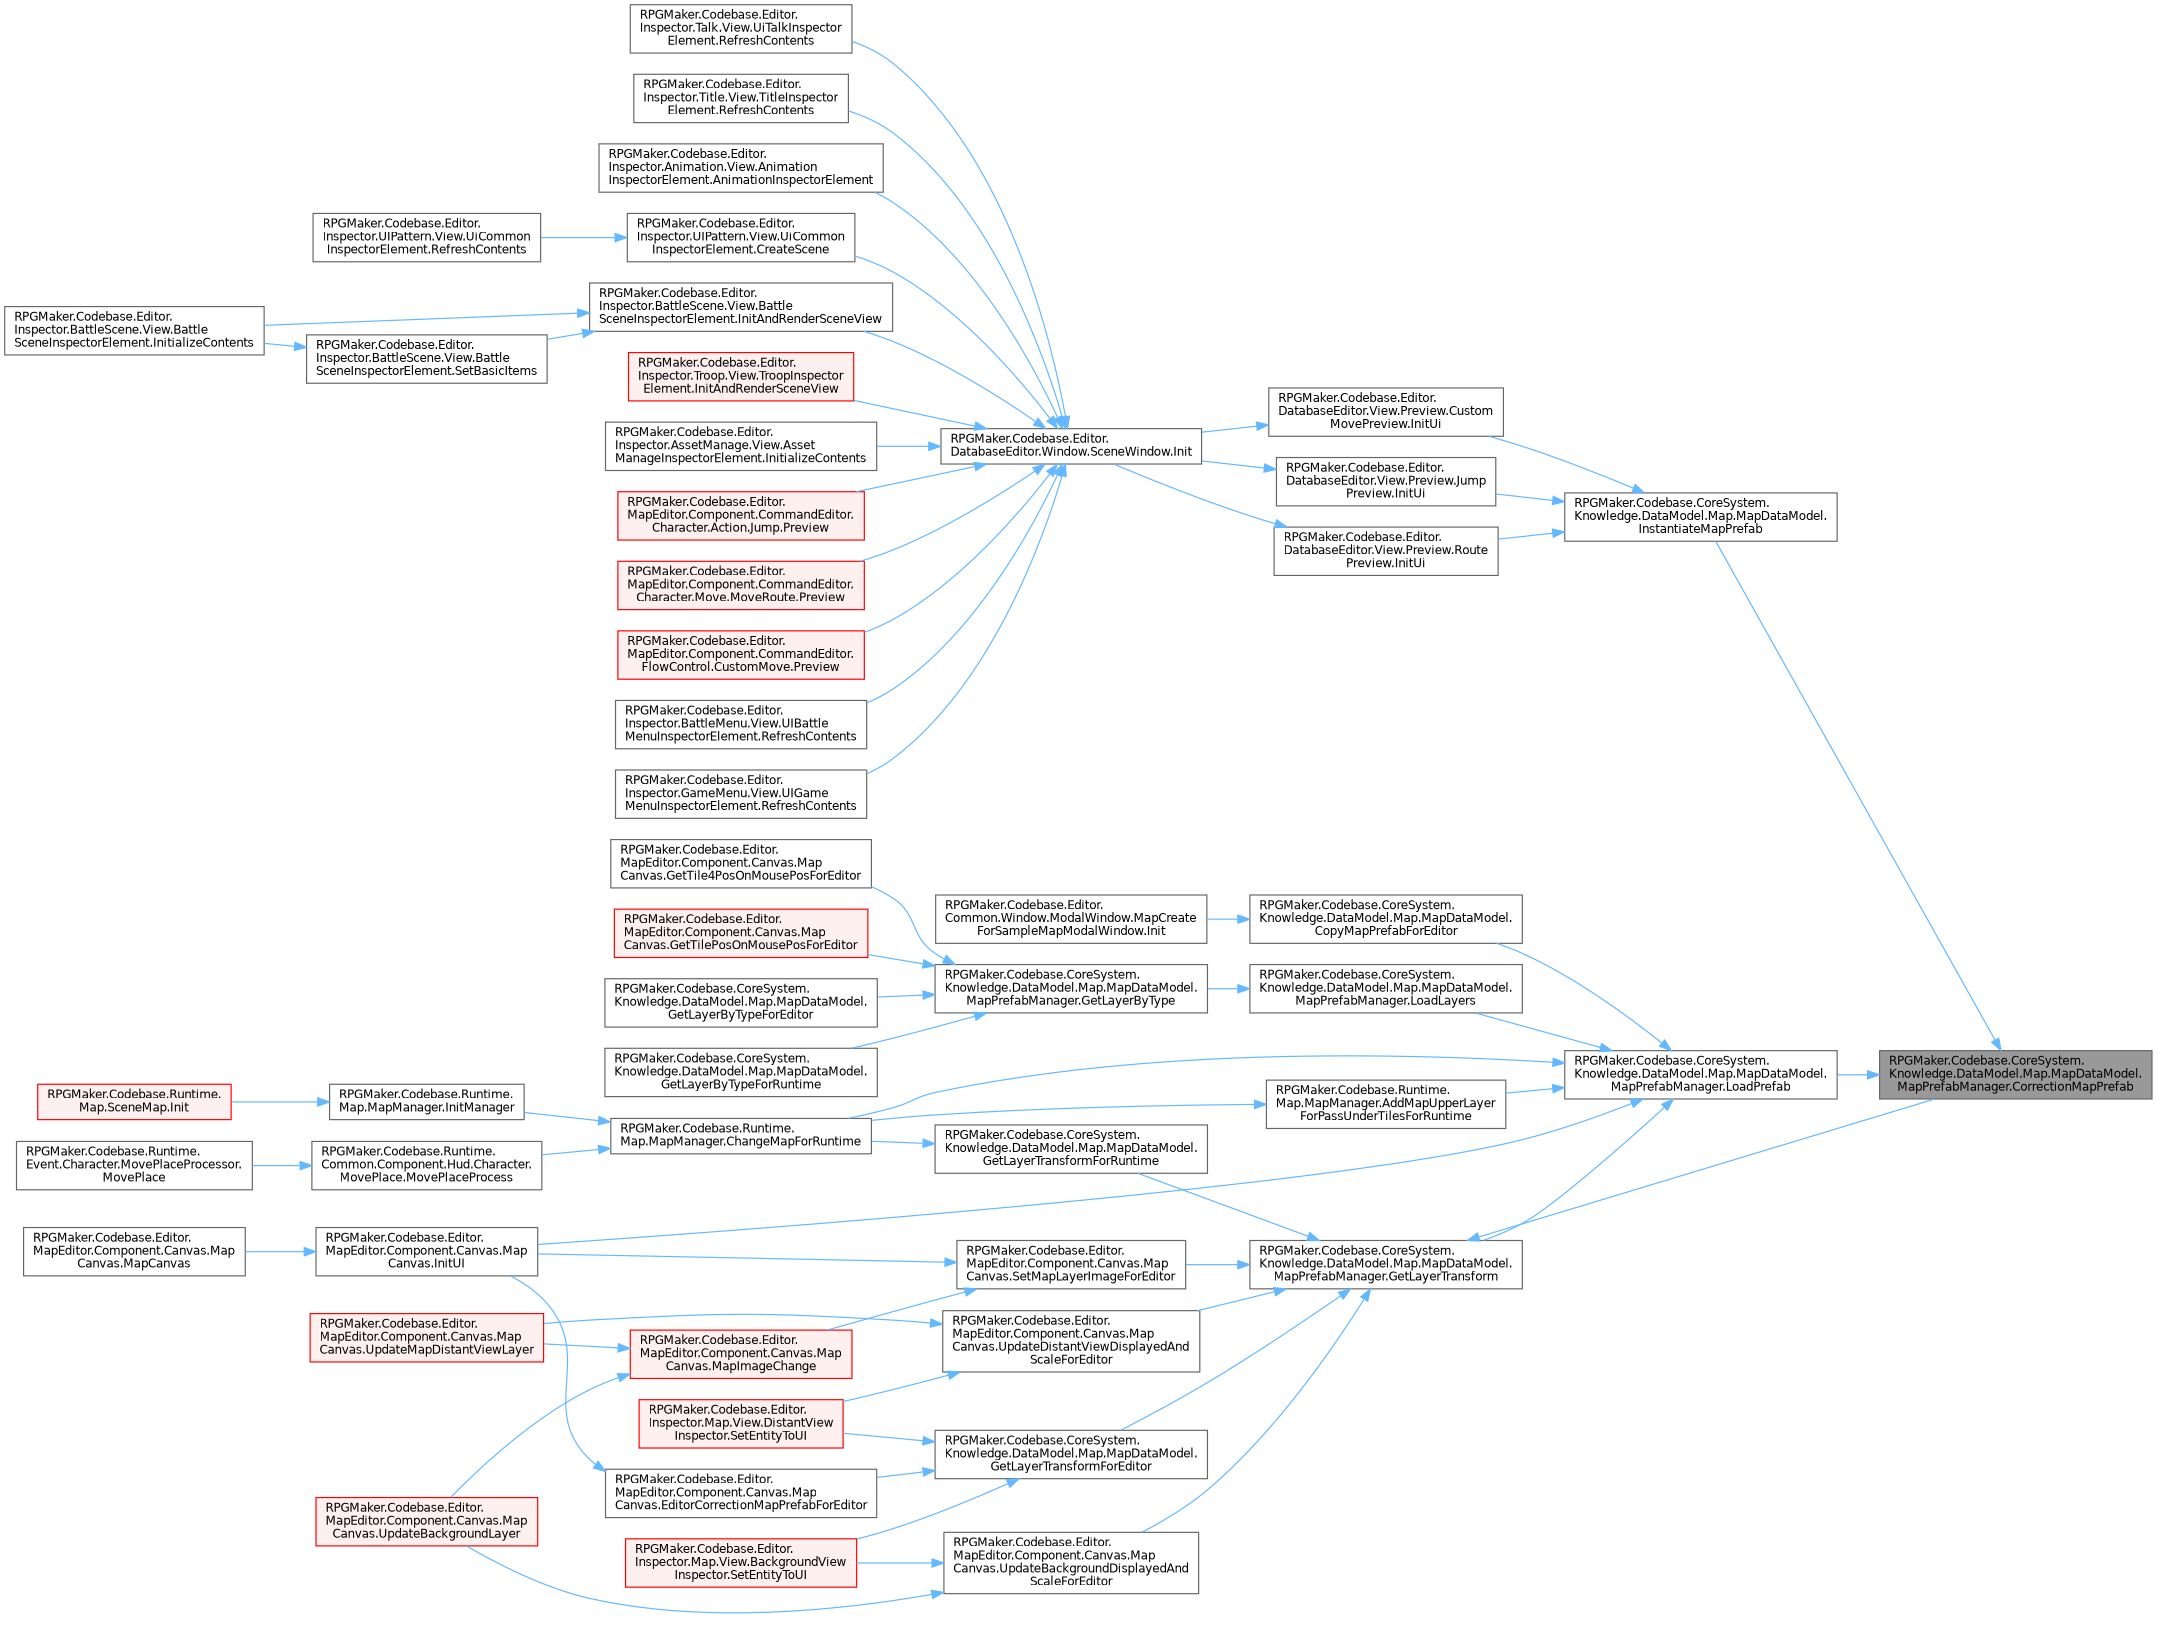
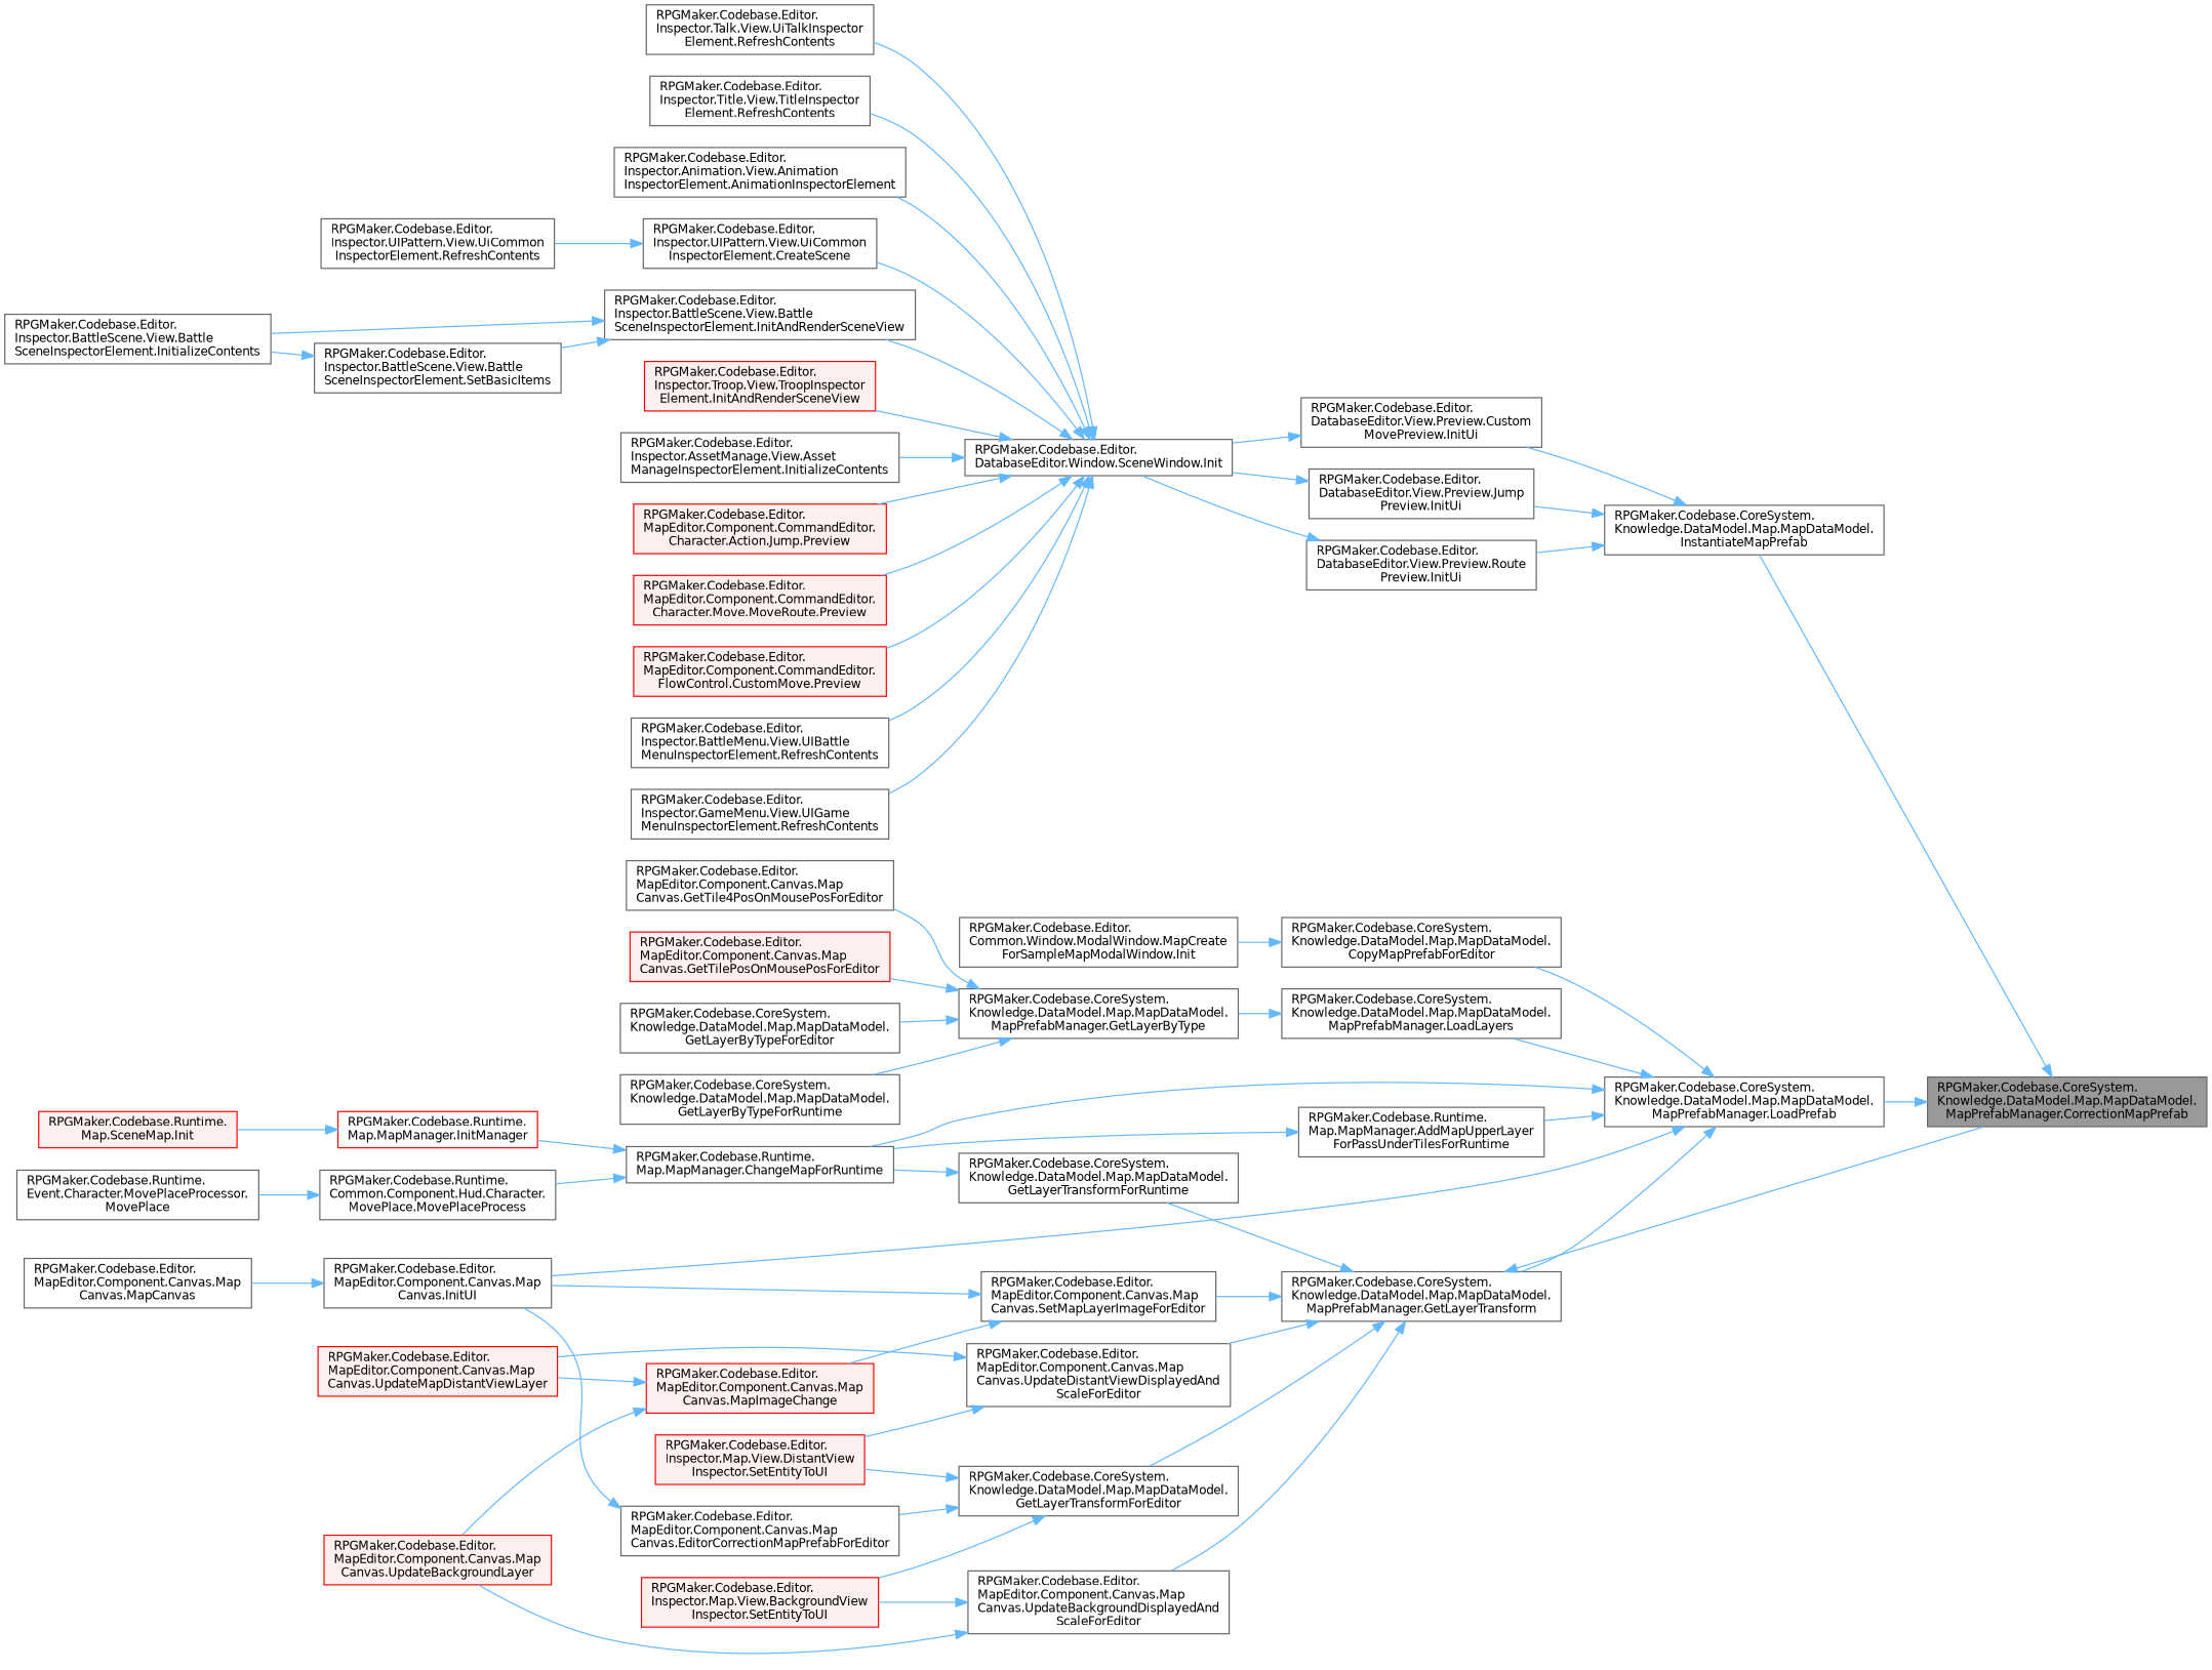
  digraph {
    rankdir=RL
    node [color=grey40 fillcolor=white fontname=Helvetica fontsize=10 shape=box style=filled]
    edge [color=steelblue1 dir=back fontname=Helvetica fontsize=10 labelfontname=Helvetica labelfontsize=10 style=solid]
    n1 [color=gray40 fillcolor=grey60 fontcolor=black height=0.2 label="RPGMaker.Codebase.CoreSystem.\lKnowledge.DataModel.Map.MapDataModel.\lMapPrefabManager.CorrectionMapPrefab" width=0.4]
    n2 [height=0.2 label="RPGMaker.Codebase.CoreSystem.\lKnowledge.DataModel.Map.MapDataModel.\lInstantiateMapPrefab" width=0.4]
    n3 [height=0.2 label="RPGMaker.Codebase.CoreSystem.\lKnowledge.DataModel.Map.MapDataModel.\lMapPrefabManager.LoadPrefab" width=0.4]
    n4 [height=0.2 label="RPGMaker.Codebase.Editor.\lDatabaseEditor.View.Preview.Custom\lMovePreview.InitUi" width=0.4]
    n5 [height=0.2 label="RPGMaker.Codebase.Editor.\lDatabaseEditor.View.Preview.Jump\lPreview.InitUi" width=0.4]
    n6 [height=0.2 label="RPGMaker.Codebase.Editor.\lDatabaseEditor.View.Preview.Route\lPreview.InitUi" width=0.4]
    n7 [height=0.2 label="RPGMaker.Codebase.Editor.\lDatabaseEditor.Window.SceneWindow.Init" width=0.4]
    n8 [height=0.2 label="RPGMaker.Codebase.Editor.\lInspector.Animation.View.Animation\lInspectorElement.AnimationInspectorElement" width=0.4]
    n9 [height=0.2 label="RPGMaker.Codebase.Editor.\lInspector.UIPattern.View.UiCommon\lInspectorElement.CreateScene" width=0.4]
    n10 [height=0.2 label="RPGMaker.Codebase.Editor.\lInspector.BattleScene.View.Battle\lSceneInspectorElement.InitAndRenderSceneView" width=0.4]
    n11 [color=red fillcolor="#FFF0F0" height=0.2 label="RPGMaker.Codebase.Editor.\lInspector.Troop.View.TroopInspector\lElement.InitAndRenderSceneView" width=0.4]
    n12 [height=0.2 label="RPGMaker.Codebase.Editor.\lInspector.AssetManage.View.Asset\lManageInspectorElement.InitializeContents" width=0.4]
    n13 [color=red fillcolor="#FFF0F0" height=0.2 label="RPGMaker.Codebase.Editor.\lMapEditor.Component.CommandEditor.\lCharacter.Action.Jump.Preview" width=0.4]
    n14 [color=red fillcolor="#FFF0F0" height=0.2 label="RPGMaker.Codebase.Editor.\lMapEditor.Component.CommandEditor.\lCharacter.Move.MoveRoute.Preview" width=0.4]
    n15 [color=red fillcolor="#FFF0F0" height=0.2 label="RPGMaker.Codebase.Editor.\lMapEditor.Component.CommandEditor.\lFlowControl.CustomMove.Preview" width=0.4]
    n16 [height=0.2 label="RPGMaker.Codebase.Editor.\lInspector.BattleMenu.View.UIBattle\lMenuInspectorElement.RefreshContents" width=0.4]
    n17 [height=0.2 label="RPGMaker.Codebase.Editor.\lInspector.GameMenu.View.UIGame\lMenuInspectorElement.RefreshContents" width=0.4]
    n18 [height=0.2 label="RPGMaker.Codebase.Editor.\lInspector.Talk.View.UiTalkInspector\lElement.RefreshContents" width=0.4]
    n19 [height=0.2 label="RPGMaker.Codebase.Editor.\lInspector.Title.View.TitleInspector\lElement.RefreshContents" width=0.4]
    n20 [height=0.2 label="RPGMaker.Codebase.Editor.\lInspector.UIPattern.View.UiCommon\lInspectorElement.RefreshContents" width=0.4]
    n21 [height=0.2 label="RPGMaker.Codebase.Editor.\lInspector.BattleScene.View.Battle\lSceneInspectorElement.InitializeContents" width=0.4]
    n22 [height=0.2 label="RPGMaker.Codebase.Editor.\lInspector.BattleScene.View.Battle\lSceneInspectorElement.SetBasicItems" width=0.4]
    n23 [height=0.2 label="RPGMaker.Codebase.Runtime.\lMap.MapManager.AddMapUpperLayer\lForPassUnderTilesForRuntime" width=0.4]
    n24 [height=0.2 label="RPGMaker.Codebase.Runtime.\lMap.MapManager.ChangeMapForRuntime" width=0.4]
    n25 [height=0.2 label="RPGMaker.Codebase.CoreSystem.\lKnowledge.DataModel.Map.MapDataModel.\lCopyMapPrefabForEditor" width=0.4]
    n26 [height=0.2 label="RPGMaker.Codebase.CoreSystem.\lKnowledge.DataModel.Map.MapDataModel.\lMapPrefabManager.GetLayerTransform" width=0.4]
    n27 [height=0.2 label="RPGMaker.Codebase.Editor.\lMapEditor.Component.Canvas.Map\lCanvas.InitUI" width=0.4]
    n28 [height=0.2 label="RPGMaker.Codebase.CoreSystem.\lKnowledge.DataModel.Map.MapDataModel.\lMapPrefabManager.LoadLayers" width=0.4]
-   n29 [height=0.2 label="RPGMaker.Codebase.Runtime.\lMap.MapManager.InitManager" width=0.4]
+   n29 [color=red height=0.2 label="RPGMaker.Codebase.Runtime.\lMap.MapManager.InitManager" width=0.4]
    n30 [height=0.2 label="RPGMaker.Codebase.Runtime.\lCommon.Component.Hud.Character.\lMovePlace.MovePlaceProcess" width=0.4]
    n31 [color=red fillcolor="#FFF0F0" height=0.2 label="RPGMaker.Codebase.Runtime.\lMap.SceneMap.Init" width=0.4]
    n32 [height=0.2 label="RPGMaker.Codebase.Runtime.\lEvent.Character.MovePlaceProcessor.\lMovePlace" width=0.4]
    n33 [height=0.2 label="RPGMaker.Codebase.Editor.\lCommon.Window.ModalWindow.MapCreate\lForSampleMapModalWindow.Init" width=0.4]
    n34 [height=0.2 label="RPGMaker.Codebase.CoreSystem.\lKnowledge.DataModel.Map.MapDataModel.\lGetLayerTransformForEditor" width=0.4]
    n35 [height=0.2 label="RPGMaker.Codebase.CoreSystem.\lKnowledge.DataModel.Map.MapDataModel.\lGetLayerTransformForRuntime" width=0.4]
    n36 [height=0.2 label="RPGMaker.Codebase.Editor.\lMapEditor.Component.Canvas.Map\lCanvas.SetMapLayerImageForEditor" width=0.4]
    n37 [height=0.2 label="RPGMaker.Codebase.Editor.\lMapEditor.Component.Canvas.Map\lCanvas.UpdateBackgroundDisplayedAnd\lScaleForEditor" width=0.4]
    n38 [height=0.2 label="RPGMaker.Codebase.Editor.\lMapEditor.Component.Canvas.Map\lCanvas.UpdateDistantViewDisplayedAnd\lScaleForEditor" width=0.4]
    n39 [height=0.2 label="RPGMaker.Codebase.Editor.\lMapEditor.Component.Canvas.Map\lCanvas.EditorCorrectionMapPrefabForEditor" width=0.4]
    n40 [color=red fillcolor="#FFF0F0" height=0.2 label="RPGMaker.Codebase.Editor.\lInspector.Map.View.BackgroundView\lInspector.SetEntityToUI" width=0.4]
    n41 [color=red fillcolor="#FFF0F0" height=0.2 label="RPGMaker.Codebase.Editor.\lInspector.Map.View.DistantView\lInspector.SetEntityToUI" width=0.4]
    n42 [height=0.2 label="RPGMaker.Codebase.Editor.\lMapEditor.Component.Canvas.Map\lCanvas.MapCanvas" width=0.4]
    n43 [color=red fillcolor="#FFF0F0" height=0.2 label="RPGMaker.Codebase.Editor.\lMapEditor.Component.Canvas.Map\lCanvas.MapImageChange" width=0.4]
    n44 [color=red fillcolor="#FFF0F0" height=0.2 label="RPGMaker.Codebase.Editor.\lMapEditor.Component.Canvas.Map\lCanvas.UpdateBackgroundLayer" width=0.4]
    n45 [color=red fillcolor="#FFF0F0" height=0.2 label="RPGMaker.Codebase.Editor.\lMapEditor.Component.Canvas.Map\lCanvas.UpdateMapDistantViewLayer" width=0.4]
    n46 [height=0.2 label="RPGMaker.Codebase.CoreSystem.\lKnowledge.DataModel.Map.MapDataModel.\lMapPrefabManager.GetLayerByType" width=0.4]
    n47 [height=0.2 label="RPGMaker.Codebase.CoreSystem.\lKnowledge.DataModel.Map.MapDataModel.\lGetLayerByTypeForEditor" width=0.4]
    n48 [height=0.2 label="RPGMaker.Codebase.CoreSystem.\lKnowledge.DataModel.Map.MapDataModel.\lGetLayerByTypeForRuntime" width=0.4]
    n49 [height=0.2 label="RPGMaker.Codebase.Editor.\lMapEditor.Component.Canvas.Map\lCanvas.GetTile4PosOnMousePosForEditor" width=0.4]
    n50 [color=red fillcolor="#FFF0F0" height=0.2 label="RPGMaker.Codebase.Editor.\lMapEditor.Component.Canvas.Map\lCanvas.GetTilePosOnMousePosForEditor" width=0.4]
    n1 -> n2
    n1 -> n3
    n2 -> n4
    n2 -> n5
    n2 -> n6
    n3 -> n23
    n3 -> n24
    n3 -> n25
    n3 -> n26
    n3 -> n27
    n3 -> n28
    n4 -> n7
    n5 -> n7
    n6 -> n7
    n7 -> n8
    n7 -> n9
    n7 -> n10
    n7 -> n11
    n7 -> n12
    n7 -> n13
    n7 -> n14
    n7 -> n15
    n7 -> n16
    n7 -> n17
    n7 -> n18
    n7 -> n19
    n9 -> n20
    n10 -> n21
    n10 -> n22
    n22 -> n21
    n23 -> n24
    n24 -> n29
    n24 -> n30
    n25 -> n33
    n26 -> n1
    n26 -> n34
    n26 -> n35
    n26 -> n36
    n26 -> n37
    n26 -> n38
    n27 -> n42
    n28 -> n46
    n29 -> n31
    n30 -> n32
    n34 -> n39
    n34 -> n40
    n34 -> n41
    n35 -> n24
    n36 -> n27
    n36 -> n43
    n37 -> n40
    n37 -> n44
    n38 -> n41
    n38 -> n45
    n39 -> n27
    n43 -> n44
    n43 -> n45
    n46 -> n47
    n46 -> n48
    n46 -> n49
    n46 -> n50
  }
